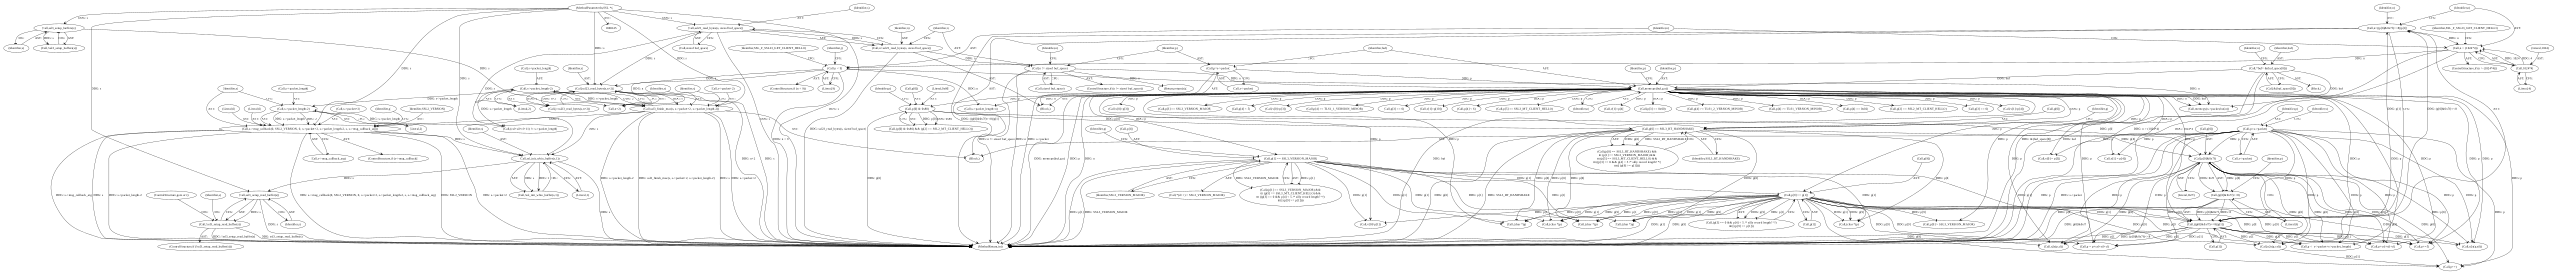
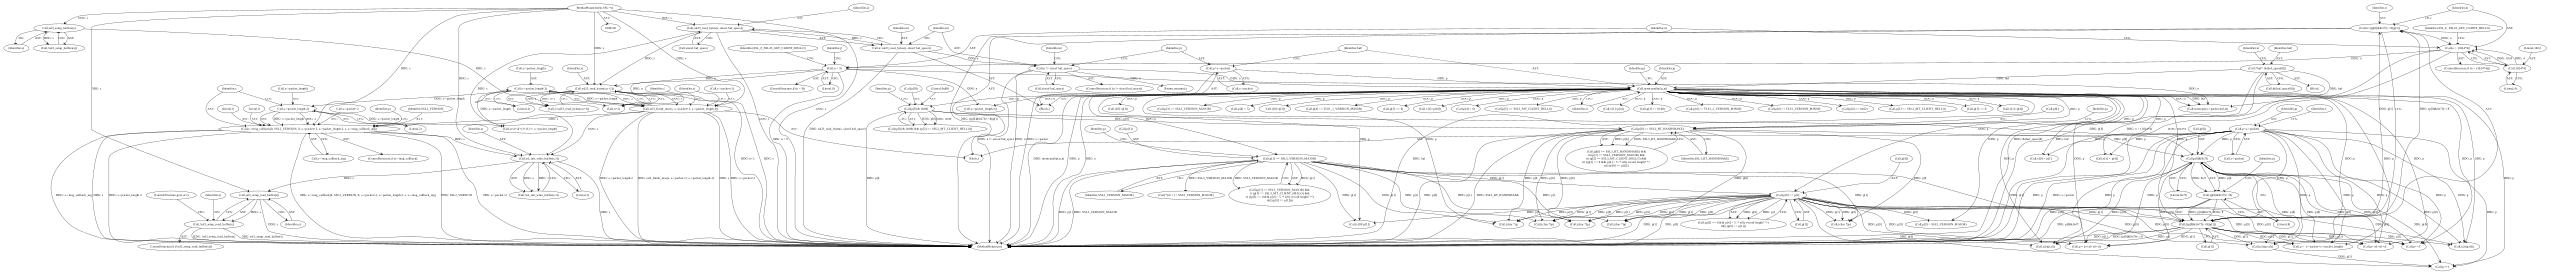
  digraph {
    fontname="Liberation Serif"
    node [fontname="Liberation Serif"]
    edge [arrowhead=tee fontname="Liberation Serif"]
    n1 [label="(Call,ssl3_setup_read_buffer(s))"]
    n2 [label="(Call,!ssl3_setup_read_buffer(s))"]
    n3 [label="(MethodReturn,int)"]
    n4 [label="(Identifier,s)"]
    n5 [label="(ControlStructure,if (!ssl3_setup_read_buffer(s)))"]
    n6 [label="(Call,ssl_init_wbio_buffer(s,1))"]
    n7 [label="(Call,!ssl_init_wbio_buffer(s,1))"]
    n8 [label="(Literal,1)"]
    n9 [label="(Call,s->msg_callback(0, SSL2_VERSION, 0, s->packet+2, s->packet_length-2, s, s->msg_callback_arg))"]
    n10 [label="(Call,s->msg_callback_arg)"]
    n11 [label="(ControlStructure,if (s->msg_callback))"]
    n12 [label="(Call,s->packet_length-2)"]
    n13 [label="(Call,(csl+sil+cl+11) != s->packet_length)"]
    n14 [label="(Literal,2)"]
    n15 [label="(Call,s->packet_length-2)"]
    n16 [label="(Call,ssl3_finish_mac(s, s->packet+2, s->packet_length-2))"]
    n17 [label="(Literal,2)"]
    n18 [label="(Block,)"]
    n19 [label="(Call,ssl23_read_bytes(s,n+2))"]
    n20 [label="(Call,j=ssl23_read_bytes(s,n+2))"]
    n21 [label="(Call,n+2)"]
    n22 [label="(Call,ssl23_read_bytes(s, sizeof buf_space))"]
    n23 [label="(Call,n=ssl23_read_bytes(s, sizeof buf_space))"]
    n24 [label="(Call,sizeof buf_space)"]
    n25 [label="(Block,)"]
    n26 [label="(Call,n != sizeof buf_space)"]
    n27 [label="(Call,ssl3_setup_buffers(s))"]
    n28 [label="(Call,!ssl3_setup_buffers(s))"]
    n29 [label="(Identifier,s)"]
    n30 [label="(MethodParameterIn,SSL *s)"]
    1000145
    n32 [label="(Call,n < 9)"]
    n33 [label="(Literal,9)"]
    n34 [label="(ControlStructure,if (n < 9))"]
    n35 [label="(Call,memcpy(s->packet,buf,n))"]
    n36 [label="(Call,s->packet_length=n)"]
    n37 [label="(Call,n > (1024*4))"]
    n38 [label="(Call,1024*4)"]
    n39 [label="(ControlStructure,if (n > (1024*4)))"]
    n40 [label="(Literal,4)"]
    n41 [label="(Call,n=((p[0]&0x7f)<<8)|p[1])"]
    n42 [label="(Call,((p[0]&0x7f)<<8)|p[1])"]
    n43 [label="(Call,n2s(p,sil))"]
    n44 [label="(Call,p+=5)"]
    n45 [label="(Call,n2s(p,csl))"]
    n46 [label="(Call,n2s(p,cl))"]
    n47 [label="(Call,p = p+csl+sil+cl)"]
    n48 [label="(Call,p <  s->packet+s->packet_length)"]
    n49 [label="(Call,p+csl+sil+cl)"]
    n50 [label="(Call,p[1])"]
    n51 [label="(Call,p++)"]
    n52 [label="(Call,(p[0]&0x7f)<<8)"]
    n53 [label="(Literal,8)"]
    n54 [label="(Call,p[0]&0x7f)"]
    n55 [label="(Literal,0x7f)"]
    n56 [label="(Call,p=s->packet)"]
    n57 [label="(Call,v[1] = p[4])"]
    n58 [label="(Call,s->packet)"]
    n59 [label="(Call,v[0] = p[3])"]
    n60 [label="(Call,p[0] & 0x80)"]
    n61 [label="(Call,p[0] == SSL3_RT_HANDSHAKE)"]
    n62 [label="(Call,(p[0] & 0x80) && (p[2] == SSL2_MT_CLIENT_HELLO))"]
    n63 [label="(Call,(char *)p)"]
    n64 [label="(Identifier,SSL3_RT_HANDSHAKE)"]
    n65 [label="(Call,(char *)p)"]
    n66 [label="(Call,(char *)p)"]
    n67 [label="(Call,(char *)p)"]
    n68 [label="(Call,(char *)p)"]
    n69 [label="(Call,(p[0] == SSL3_RT_HANDSHAKE) &&\n\t\t\t (p[1] == SSL3_VERSION_MAJOR) &&\n\t\t\t (p[5] == SSL3_MT_CLIENT_HELLO) &&\n\t\t\t ((p[3] == 0 && p[4] < 5 /* silly record length? */)\n\t\t\t\t|| (p[9] >= p[1])))"]
    n70 [label="(Literal,0x80)"]
    n71 [label="(Call,memcpy(buf,p,n))"]
    n72 [label="(Call,p[1] == SSL3_VERSION_MAJOR)"]
    n73 [label="(Call,p[9] >= p[1])"]
    n74 [label="(Call,v[0]=p[3])"]
    n75 [label="(Call,p[3] == SSL3_VERSION_MAJOR)"]
    n76 [label="(Call,p[4] < 5)"]
    n77 [label="(Call,v[0]=p[3])"]
    n78 [label="(Call,v[0]=p[1])"]
    n79 [label="(Call,p[4] >= TLS1_1_VERSION_MINOR)"]
    n80 [label="(Call,p[3] == 0)"]
    n81 [label="(Call,v[1]=p[10])"]
    n82 [label="(Call,p[4] < 6)"]
    n83 [label="(Call,p[5] == SSL3_MT_CLIENT_HELLO)"]
    n84 [label="(Call,p[9] > SSL3_VERSION_MAJOR)"]
    n85 [label="(Identifier,n)"]
    n86 [label="(Call,v[1]=p[4])"]
    n87 [label="(Call,p[3] == 0x00)"]
    n88 [label="(Call,p[4] >= TLS1_2_VERSION_MINOR)"]
    n89 [label="(Call,p[4] >= TLS1_VERSION_MINOR)"]
    n90 [label="(Call,p[4] == 0x02)"]
    n91 [label="(Call,p[2] == SSL2_MT_CLIENT_HELLO)"]
    n92 [label="(Call,p[3] == 0)"]
    n93 [label="(Call,v[1]=p[4])"]
    n94 [label="(Call,*(d++) = SSL3_VERSION_MAJOR)"]
    n95 [label="(Call,(p[1] == SSL3_VERSION_MAJOR) &&\n\t\t\t (p[5] == SSL3_MT_CLIENT_HELLO) &&\n\t\t\t ((p[3] == 0 && p[4] < 5 /* silly record length? */)\n\t\t\t\t|| (p[9] >= p[1])))"]
    n96 [label="(Identifier,SSL3_VERSION_MAJOR)"]
    n97 [label="(Call,(p[3] == 0 && p[4] < 5 /* silly record length? */)\n\t\t\t\t|| (p[9] >= p[1]))"]
    n98 [label="(Call,p[1])"]
    n99 [label="(Call,*buf= &(buf_space[0]))"]
    n100 [label="(Call,&(buf_space[0]))"]
    n101 [label="(Block,)"]
    n102 [label="(Call,p=s->packet)"]
    n103 [label="(Call,s->packet)"]
    n104 [label="(Call,sizeof buf_space)"]
    n105 [label="(ControlStructure,if (n != sizeof buf_space))"]
    n106 [label="(Return,return(n);)"]
    n107 [label="(Literal,0)"]
    n108 [label="(Identifier,s)"]
    n109 [label="(Identifier,SSL_F_SSL23_GET_CLIENT_HELLO)"]
    n110 [label="(Call,p[1])"]
    n111 [label="(Identifier,v)"]
    n112 [label="(Identifier,n)"]
    n113 [label="(Identifier,p)"]
    n114 [label="(Identifier,s)"]
    n115 [label="(Identifier,s)"]
    n116 [label="(Identifier,j)"]
    n117 [label="(Identifier,n)"]
    n118 [label="(Call,s->packet+2)"]
    n119 [label="(Identifier,SSL_F_SSL23_GET_CLIENT_HELLO)"]
    n120 [label="(Identifier,n)"]
    n121 [label="(Identifier,p)"]
    n122 [label="(Call,p[0])"]
    n123 [label="(Call,s->packet_length)"]
    n124 [label="(Identifier,s)"]
    n125 [label="(Identifier,s)"]
    n126 [label="(Identifier,p)"]
    n127 [label="(ControlStructure,goto err;)"]
    n128 [label="(Identifier,n)"]
    n129 [label="(Call,s->packet+2)"]
    n130 [label="(Call,p[0])"]
    n131 [label="(Identifier,p)"]
    n132 [label="(Identifier,s)"]
    n133 [label="(Call,p[9])"]
    n134 [label="(Literal,1024)"]
    n135 [label="(Identifier,s)"]
    n136 [label="(Identifier,p)"]
    n137 [label="(Identifier,p)"]
    n138 [label="(Call,p[0])"]
    n139 [label="(Identifier,SSL2_VERSION)"]
    n140 [label="(Identifier,p)"]
    n141 [label="(Identifier,buf)"]
    n142 [label="(Identifier,n)"]
    n143 [label="(Identifier,n)"]
    n144 [label="(Identifier,p)"]
    n145 [label="(Identifier,p)"]
    n146 [label="(Identifier,buf)"]
    n147 [label="(Literal,0)"]
    n148 [label="(Identifier,n)"]
    n149 [label="(Call,s->packet_length)"]
    n1 -> n2 [arrowhead=vee label="AST: "]
    n1 -> n2 [label="DDG: s"]
    n1 -> n3 [arrowhead=vee label="DDG: s"]
    n1 -> n4 [arrowhead=vee label="CFG: "]
    n2 -> n1 [label="CFG: "]
    n2 -> n3 [label="DDG: ssl3_setup_read_buffer(s)"]
    n2 -> n3 [label="DDG: !ssl3_setup_read_buffer(s)"]
    n2 -> n5 [arrowhead=vee label="AST: "]
    n4 -> n1 [label="AST: "]
    n6 -> n1 [arrowhead=vee label="DDG: s"]
    n6 -> n3 [arrowhead=vee label="DDG: s"]
    n6 -> n7 [label="AST: "]
    n6 -> n7 [label="DDG: s"]
    n6 -> n7 [arrowhead=vee label="DDG: 1"]
    n6 -> n8 [arrowhead=vee label="CFG: "]
    n7 -> n6 [label="CFG: "]
    n8 -> n6 [label="AST: "]
    n9 -> n3 [label="DDG: s"]
    n9 -> n3 [label="DDG: s->packet_length-2"]
    n9 -> n3 [arrowhead=vee label="DDG: s->msg_callback(0, SSL2_VERSION, 0, s->packet+2, s->packet_length-2, s, s->msg_callback_arg)"]
    n9 -> n3 [arrowhead=vee label="DDG: s->packet+2"]
    n9 -> n3 [arrowhead=vee label="DDG: s->msg_callback_arg"]
    n9 -> n3 [arrowhead=vee label="DDG: SSL2_VERSION"]
    n9 -> n6 [arrowhead=vee label="DDG: s"]
    n9 -> n10 [label="CFG: "]
    n9 -> n11 [arrowhead=vee label="AST: "]
    n10 -> n9 [label="AST: "]
    n12 -> n9 [arrowhead=vee label="AST: "]
    n12 -> n9 [label="DDG: s->packet_length"]
    n12 -> n9 [arrowhead=vee label="DDG: 2"]
    n12 -> n13 [label="DDG: s->packet_length"]
    n12 -> n14 [arrowhead=vee label="CFG: "]
    n14 -> n12 [label="AST: "]
    n15 -> n12 [arrowhead=vee label="DDG: s->packet_length"]
    n15 -> n13 [label="DDG: s->packet_length"]
    n15 -> n16 [arrowhead=vee label="AST: "]
    n15 -> n16 [label="DDG: s->packet_length"]
    n15 -> n16 [arrowhead=vee label="DDG: 2"]
    n15 -> n17 [arrowhead=vee label="CFG: "]
    n16 -> n3 [label="DDG: ssl3_finish_mac(s, s->packet+2, s->packet_length-2)"]
    n16 -> n3 [arrowhead=vee label="DDG: s"]
    n16 -> n3 [label="DDG: s->packet+2"]
    n16 -> n3 [arrowhead=vee label="DDG: s->packet_length-2"]
    n16 -> n6 [arrowhead=vee label="DDG: s"]
    n16 -> n9 [label="DDG: s"]
    n16 -> n15 [label="CFG: "]
    n16 -> n18 [label="AST: "]
    n17 -> n15 [arrowhead=vee label="AST: "]
    n19 -> n3 [label="DDG: s"]
    n19 -> n3 [arrowhead=vee label="DDG: n+2"]
-   n19 -> n16 [arrowhead=vee label="DDG: s"]
+   n19 -> n16 [label="DDG: s"]
    n19 -> n20 [arrowhead=vee label="AST: "]
    n19 -> n20 [arrowhead=vee label="DDG: s"]
    n19 -> n20 [arrowhead=vee label="DDG: n+2"]
    n19 -> n21 [arrowhead=vee label="CFG: "]
    n20 -> n19 [arrowhead=vee label="CFG: "]
    n21 -> n19 [label="AST: "]
    n22 -> n3 [label="DDG: s"]
    n22 -> n6 [label="DDG: s"]
    n22 -> n19 [label="DDG: s"]
    n22 -> n23 [arrowhead=vee label="AST: "]
    n22 -> n23 [label="DDG: s"]
    n22 -> n24 [label="CFG: "]
    n23 -> n3 [label="DDG: ssl23_read_bytes(s, sizeof buf_space)"]
    n23 -> n22 [arrowhead=vee label="CFG: "]
    n23 -> n25 [arrowhead=vee label="AST: "]
    n23 -> n26 [label="DDG: n"]
    n24 -> n22 [label="AST: "]
    n26 -> n3 [label="DDG: n"]
    n26 -> n3 [arrowhead=vee label="DDG: n != sizeof buf_space"]
    n26 -> n71 [arrowhead=vee label="DDG: n"]
    n26 -> n104 [label="CFG: "]
    n26 -> n105 [arrowhead=vee label="AST: "]
    n26 -> n106 [label="DDG: n"]
    n27 -> n21 [arrowhead=vee label="DDG: s"]
    n27 -> n28 [label="AST: "]
    n27 -> n28 [arrowhead=vee label="DDG: s"]
    n27 -> n29 [label="CFG: "]
    n28 -> n27 [label="CFG: "]
    n29 -> n27 [arrowhead=vee label="AST: "]
    n30 -> n1 [label="DDG: s"]
    n30 -> n3 [arrowhead=vee label="DDG: s"]
    n30 -> n6 [label="DDG: s"]
    n30 -> n9 [label="DDG: s"]
    n30 -> n16 [arrowhead=vee label="DDG: s"]
    n30 -> n19 [label="DDG: s"]
    n30 -> n22 [label="DDG: s"]
    n30 -> n27 [arrowhead=vee label="DDG: s"]
    n30 -> 1000145 [label="AST: "]
    n32 -> n3 [label="DDG: n < 9"]
    n32 -> n19 [arrowhead=vee label="DDG: n"]
    n32 -> n21 [arrowhead=vee label="DDG: n"]
    n32 -> n33 [arrowhead=vee label="CFG: "]
    n32 -> n34 [arrowhead=vee label="AST: "]
    n32 -> n35 [arrowhead=vee label="DDG: n"]
    n32 -> n36 [label="DDG: n"]
    n33 -> n32 [label="AST: "]
    n37 -> n3 [arrowhead=vee label="DDG: n > (1024*4)"]
    n37 -> n3 [label="DDG: 1024*4"]
    n37 -> n32 [label="DDG: n"]
    n37 -> n38 [arrowhead=vee label="CFG: "]
    n37 -> n39 [arrowhead=vee label="AST: "]
    n38 -> n37 [arrowhead=vee label="AST: "]
    n38 -> n37 [label="DDG: 1024"]
    n38 -> n37 [label="DDG: 4"]
    n38 -> n40 [label="CFG: "]
    n40 -> n38 [arrowhead=vee label="AST: "]
    n41 -> n3 [arrowhead=vee label="DDG: ((p[0]&0x7f)<<8)|p[1]"]
    n41 -> n18 [label="AST: "]
    n41 -> n37 [arrowhead=vee label="DDG: n"]
    n41 -> n42 [arrowhead=vee label="CFG: "]
    n42 -> n3 [label="DDG: p[1]"]
    n42 -> n3 [label="DDG: (p[0]&0x7f)<<8"]
    n42 -> n41 [arrowhead=vee label="AST: "]
    n42 -> n41 [arrowhead=vee label="DDG: (p[0]&0x7f)<<8"]
    n42 -> n41 [arrowhead=vee label="DDG: p[1]"]
    n42 -> n43 [arrowhead=vee label="DDG: p[1]"]
    n42 -> n44 [arrowhead=vee label="DDG: p[1]"]
    n42 -> n45 [label="DDG: p[1]"]
    n42 -> n46 [arrowhead=vee label="DDG: p[1]"]
    n42 -> n47 [arrowhead=vee label="DDG: p[1]"]
    n42 -> n48 [label="DDG: p[1]"]
    n42 -> n49 [label="DDG: p[1]"]
    n42 -> n50 [arrowhead=vee label="CFG: "]
    n45 -> n51 [arrowhead=vee label="DDG: p[1]"]
    n50 -> n42 [arrowhead=vee label="AST: "]
    n52 -> n3 [arrowhead=vee label="DDG: p[0]&0x7f"]
    n52 -> n42 [arrowhead=vee label="AST: "]
    n52 -> n42 [arrowhead=vee label="DDG: p[0]&0x7f"]
    n52 -> n42 [label="DDG: 8"]
    n52 -> n53 [label="CFG: "]
    n53 -> n52 [label="AST: "]
    n53 -> n54 [label="CFG: "]
    n54 -> n3 [arrowhead=vee label="DDG: p[0]"]
    n54 -> n43 [label="DDG: p[0]"]
    n54 -> n44 [label="DDG: p[0]"]
    n54 -> n45 [label="DDG: p[0]"]
    n54 -> n46 [label="DDG: p[0]"]
    n54 -> n47 [arrowhead=vee label="DDG: p[0]"]
    n54 -> n48 [arrowhead=vee label="DDG: p[0]"]
    n54 -> n49 [arrowhead=vee label="DDG: p[0]"]
    n54 -> n51 [arrowhead=vee label="DDG: p[0]"]
    n54 -> n52 [label="AST: "]
    n54 -> n52 [label="DDG: p[0]"]
    n54 -> n52 [arrowhead=vee label="DDG: 0x7f"]
    n54 -> n55 [label="CFG: "]
    n55 -> n54 [arrowhead=vee label="AST: "]
    n56 -> n3 [label="DDG: p"]
    n56 -> n3 [label="DDG: s->packet"]
    n56 -> n18 [label="AST: "]
    n56 -> n42 [label="DDG: p"]
    n56 -> n43 [arrowhead=vee label="DDG: p"]
    n56 -> n44 [arrowhead=vee label="DDG: p"]
    n56 -> n45 [label="DDG: p"]
    n56 -> n46 [arrowhead=vee label="DDG: p"]
    n56 -> n47 [arrowhead=vee label="DDG: p"]
    n56 -> n48 [arrowhead=vee label="DDG: p"]
    n56 -> n49 [label="DDG: p"]
    n56 -> n51 [arrowhead=vee label="DDG: p"]
    n56 -> n54 [arrowhead=vee label="DDG: p"]
    n56 -> n57 [label="DDG: p"]
    n56 -> n58 [label="CFG: "]
    n56 -> n59 [label="DDG: p"]
    n58 -> n56 [arrowhead=vee label="AST: "]
    n60 -> n3 [label="DDG: p[0]"]
    n60 -> n54 [label="DDG: p[0]"]
    n60 -> n61 [arrowhead=vee label="DDG: p[0]"]
    n60 -> n62 [label="AST: "]
    n60 -> n62 [label="DDG: p[0]"]
    n60 -> n62 [arrowhead=vee label="DDG: 0x80"]
    n61 -> n3 [label="DDG: SSL3_RT_HANDSHAKE"]
    n61 -> n3 [arrowhead=vee label="DDG: p[0]"]
    n61 -> n54 [arrowhead=vee label="DDG: p[0]"]
    n61 -> n63 [label="DDG: p[0]"]
    n61 -> n64 [arrowhead=vee label="CFG: "]
    n61 -> n65 [arrowhead=vee label="DDG: p[0]"]
    n61 -> n66 [label="DDG: p[0]"]
    n61 -> n67 [label="DDG: p[0]"]
    n61 -> n68 [arrowhead=vee label="DDG: p[0]"]
    n61 -> n69 [label="AST: "]
    n61 -> n69 [label="DDG: p[0]"]
    n61 -> n69 [arrowhead=vee label="DDG: SSL3_RT_HANDSHAKE"]
    n62 -> n60 [label="CFG: "]
    n64 -> n61 [label="AST: "]
    n69 -> n61 [label="CFG: "]
    n70 -> n60 [arrowhead=vee label="AST: "]
    n71 -> n3 [arrowhead=vee label="DDG: n"]
    n71 -> n3 [label="DDG: buf"]
    n71 -> n3 [arrowhead=vee label="DDG: memcpy(buf,p,n)"]
    n71 -> n3 [label="DDG: p"]
    n71 -> n25 [label="AST: "]
    n71 -> n35 [arrowhead=vee label="DDG: buf"]
    n71 -> n35 [arrowhead=vee label="DDG: n"]
    n71 -> n36 [label="DDG: n"]
    n71 -> n42 [label="DDG: p"]
    n71 -> n43 [label="DDG: p"]
    n71 -> n44 [arrowhead=vee label="DDG: p"]
    n71 -> n45 [label="DDG: p"]
    n71 -> n46 [arrowhead=vee label="DDG: p"]
    n71 -> n47 [label="DDG: p"]
    n71 -> n48 [label="DDG: p"]
    n71 -> n49 [label="DDG: p"]
    n71 -> n51 [label="DDG: p"]
    n71 -> n57 [label="DDG: p"]
    n71 -> n59 [label="DDG: p"]
    n71 -> n60 [label="DDG: p"]
    n71 -> n61 [arrowhead=vee label="DDG: p"]
    n71 -> n63 [label="DDG: p"]
    n71 -> n72 [arrowhead=vee label="DDG: p"]
    n71 -> n73 [arrowhead=vee label="DDG: p"]
    n71 -> n74 [label="DDG: p"]
    n71 -> n75 [arrowhead=vee label="DDG: p"]
    n71 -> n76 [arrowhead=vee label="DDG: p"]
    n71 -> n77 [arrowhead=vee label="DDG: p"]
    n71 -> n78 [arrowhead=vee label="DDG: p"]
    n71 -> n79 [arrowhead=vee label="DDG: p"]
    n71 -> n80 [arrowhead=vee label="DDG: p"]
    n71 -> n81 [label="DDG: p"]
    n71 -> n82 [arrowhead=vee label="DDG: p"]
    n71 -> n83 [label="DDG: p"]
    n71 -> n84 [arrowhead=vee label="DDG: p"]
    n71 -> n85 [arrowhead=vee label="CFG: "]
    n71 -> n86 [label="DDG: p"]
    n71 -> n87 [arrowhead=vee label="DDG: p"]
    n71 -> n88 [label="DDG: p"]
    n71 -> n89 [label="DDG: p"]
    n71 -> n90 [arrowhead=vee label="DDG: p"]
    n71 -> n91 [arrowhead=vee label="DDG: p"]
    n71 -> n92 [label="DDG: p"]
    n71 -> n93 [arrowhead=vee label="DDG: p"]
    n72 -> n3 [arrowhead=vee label="DDG: SSL3_VERSION_MAJOR"]
    n72 -> n3 [arrowhead=vee label="DDG: p[1]"]
    n72 -> n42 [label="DDG: p[1]"]
    n72 -> n63 [label="DDG: p[1]"]
    n72 -> n65 [label="DDG: p[1]"]
    n72 -> n66 [label="DDG: p[1]"]
    n72 -> n67 [arrowhead=vee label="DDG: p[1]"]
    n72 -> n68 [label="DDG: p[1]"]
    n72 -> n73 [label="DDG: p[1]"]
    n72 -> n78 [label="DDG: p[1]"]
-   n72 -> n94 [label="AST: "]
+   n72 -> n94 [label="DDG: SSL3_VERSION_MAJOR"]
    n72 -> n95 [label="AST: "]
    n72 -> n95 [label="DDG: p[1]"]
    n72 -> n95 [label="DDG: SSL3_VERSION_MAJOR"]
    n72 -> n96 [arrowhead=vee label="CFG: "]
    n73 -> n3 [arrowhead=vee label="DDG: p[1]"]
    n73 -> n3 [label="DDG: p[9]"]
    n73 -> n42 [label="DDG: p[1]"]
    n73 -> n43 [label="DDG: p[9]"]
    n73 -> n44 [arrowhead=vee label="DDG: p[9]"]
    n73 -> n45 [arrowhead=vee label="DDG: p[9]"]
    n73 -> n46 [label="DDG: p[9]"]
    n73 -> n47 [arrowhead=vee label="DDG: p[9]"]
    n73 -> n48 [label="DDG: p[9]"]
    n73 -> n49 [arrowhead=vee label="DDG: p[9]"]
    n73 -> n51 [arrowhead=vee label="DDG: p[9]"]
    n73 -> n63 [arrowhead=vee label="DDG: p[9]"]
    n73 -> n63 [label="DDG: p[1]"]
    n73 -> n65 [label="DDG: p[9]"]
    n73 -> n65 [arrowhead=vee label="DDG: p[1]"]
    n73 -> n66 [arrowhead=vee label="DDG: p[9]"]
    n73 -> n66 [arrowhead=vee label="DDG: p[1]"]
    n73 -> n67 [arrowhead=vee label="DDG: p[9]"]
    n73 -> n67 [label="DDG: p[1]"]
    n73 -> n68 [label="DDG: p[9]"]
    n73 -> n68 [arrowhead=vee label="DDG: p[1]"]
    n73 -> n78 [label="DDG: p[1]"]
    n73 -> n84 [label="DDG: p[9]"]
    n73 -> n97 [label="AST: "]
    n73 -> n97 [arrowhead=vee label="DDG: p[9]"]
    n73 -> n97 [label="DDG: p[1]"]
    n73 -> n98 [arrowhead=vee label="CFG: "]
    n85 -> n71 [arrowhead=vee label="AST: "]
    n95 -> n72 [arrowhead=vee label="CFG: "]
    n96 -> n72 [label="AST: "]
    n97 -> n73 [arrowhead=vee label="CFG: "]
    n98 -> n73 [arrowhead=vee label="AST: "]
    n99 -> n3 [arrowhead=vee label="DDG: buf"]
    n99 -> n3 [arrowhead=vee label="DDG: &(buf_space[0])"]
    n99 -> n35 [label="DDG: buf"]
    n99 -> n71 [arrowhead=vee label="DDG: buf"]
    n99 -> n100 [label="CFG: "]
    n99 -> n101 [label="AST: "]
    n100 -> n99 [arrowhead=vee label="AST: "]
    n102 -> n3 [label="DDG: s->packet"]
    n102 -> n25 [label="AST: "]
    n102 -> n71 [arrowhead=vee label="DDG: p"]
    n102 -> n103 [label="CFG: "]
    n103 -> n102 [label="AST: "]
    n104 -> n26 [arrowhead=vee label="AST: "]
    n107 -> n9 [arrowhead=vee label="AST: "]
    n108 -> n9 [label="AST: "]
    n108 -> n12 [label="CFG: "]
    n109 -> n32 [label="CFG: "]
    n110 -> n72 [label="AST: "]
    n111 -> n56 [label="CFG: "]
    n112 -> n26 [arrowhead=vee label="CFG: "]
    n113 -> n72 [label="CFG: "]
    n114 -> n6 [label="AST: "]
    n115 -> n16 [label="CFG: "]
    n116 -> n32 [arrowhead=vee label="CFG: "]
    n117 -> n32 [arrowhead=vee label="AST: "]
    n117 -> n37 [arrowhead=vee label="CFG: "]
    n118 -> n9 [arrowhead=vee label="AST: "]
    n119 -> n37 [label="CFG: "]
    n120 -> n23 [arrowhead=vee label="CFG: "]
    n120 -> n26 [label="AST: "]
    n121 -> n60 [label="CFG: "]
    n122 -> n61 [label="AST: "]
    n123 -> n15 [label="AST: "]
    n124 -> n19 [arrowhead=vee label="AST: "]
    n125 -> n2 [label="CFG: "]
    n126 -> n9 [label="CFG: "]
    n127 -> n2 [label="CFG: "]
    n128 -> n37 [label="AST: "]
    n128 -> n41 [label="CFG: "]
    n129 -> n16 [label="AST: "]
    n130 -> n54 [arrowhead=vee label="AST: "]
    n131 -> n56 [label="AST: "]
    n132 -> n16 [label="AST: "]
    n133 -> n73 [label="AST: "]
    n134 -> n38 [arrowhead=vee label="AST: "]
    n135 -> n22 [label="AST: "]
    n136 -> n52 [label="CFG: "]
    n137 -> n71 [arrowhead=vee label="AST: "]
    n138 -> n60 [label="AST: "]
    n139 -> n9 [arrowhead=vee label="AST: "]
    n140 -> n61 [arrowhead=vee label="CFG: "]
    n141 -> n71 [arrowhead=vee label="AST: "]
    n141 -> n102 [label="CFG: "]
    n142 -> n99 [label="CFG: "]
    n143 -> n41 [arrowhead=vee label="AST: "]
    n144 -> n71 [label="CFG: "]
    n145 -> n26 [arrowhead=vee label="CFG: "]
    n145 -> n102 [arrowhead=vee label="AST: "]
    n146 -> n99 [arrowhead=vee label="AST: "]
    n147 -> n9 [arrowhead=vee label="AST: "]
    n148 -> n23 [arrowhead=vee label="AST: "]
    n149 -> n12 [arrowhead=vee label="AST: "]
  }
